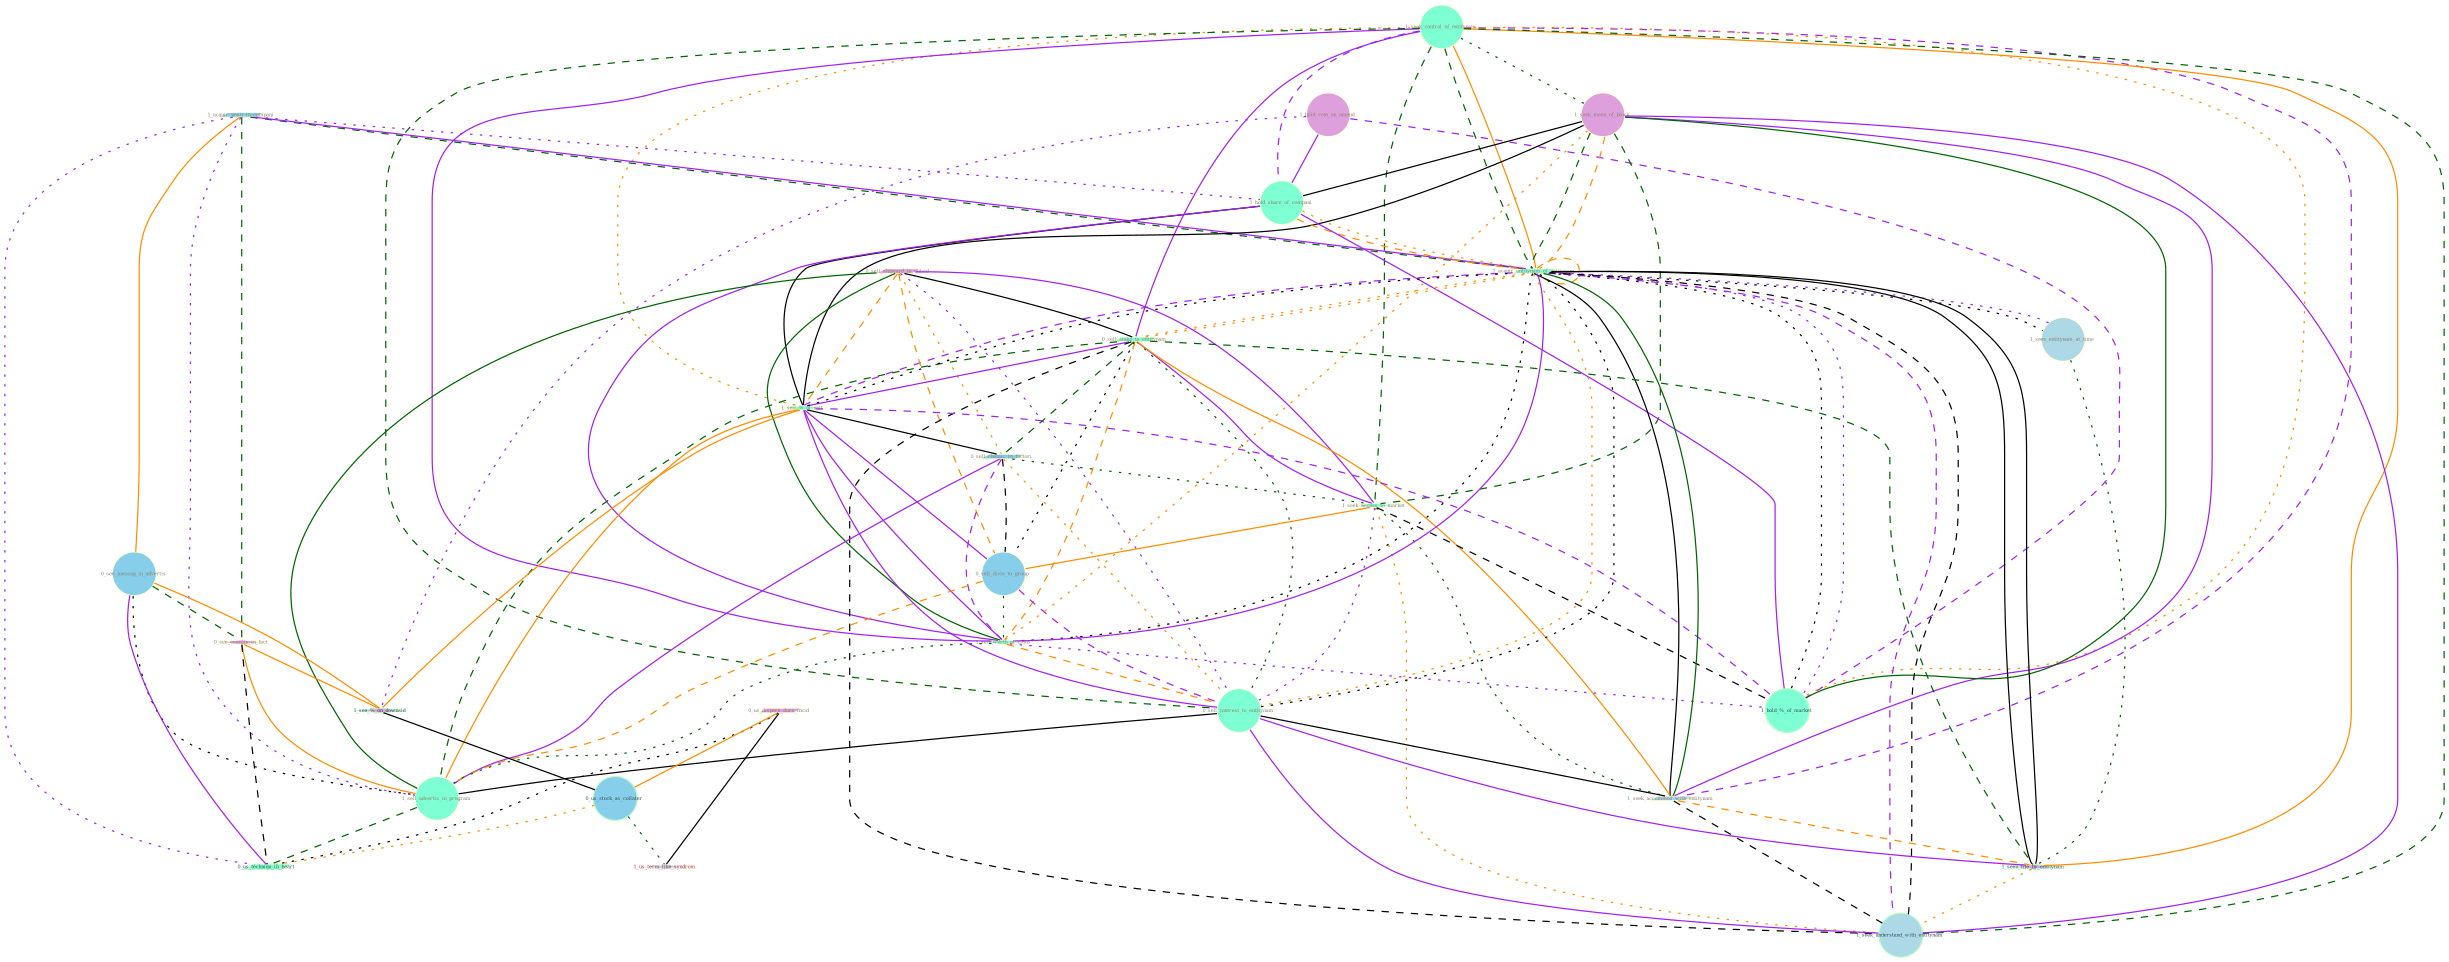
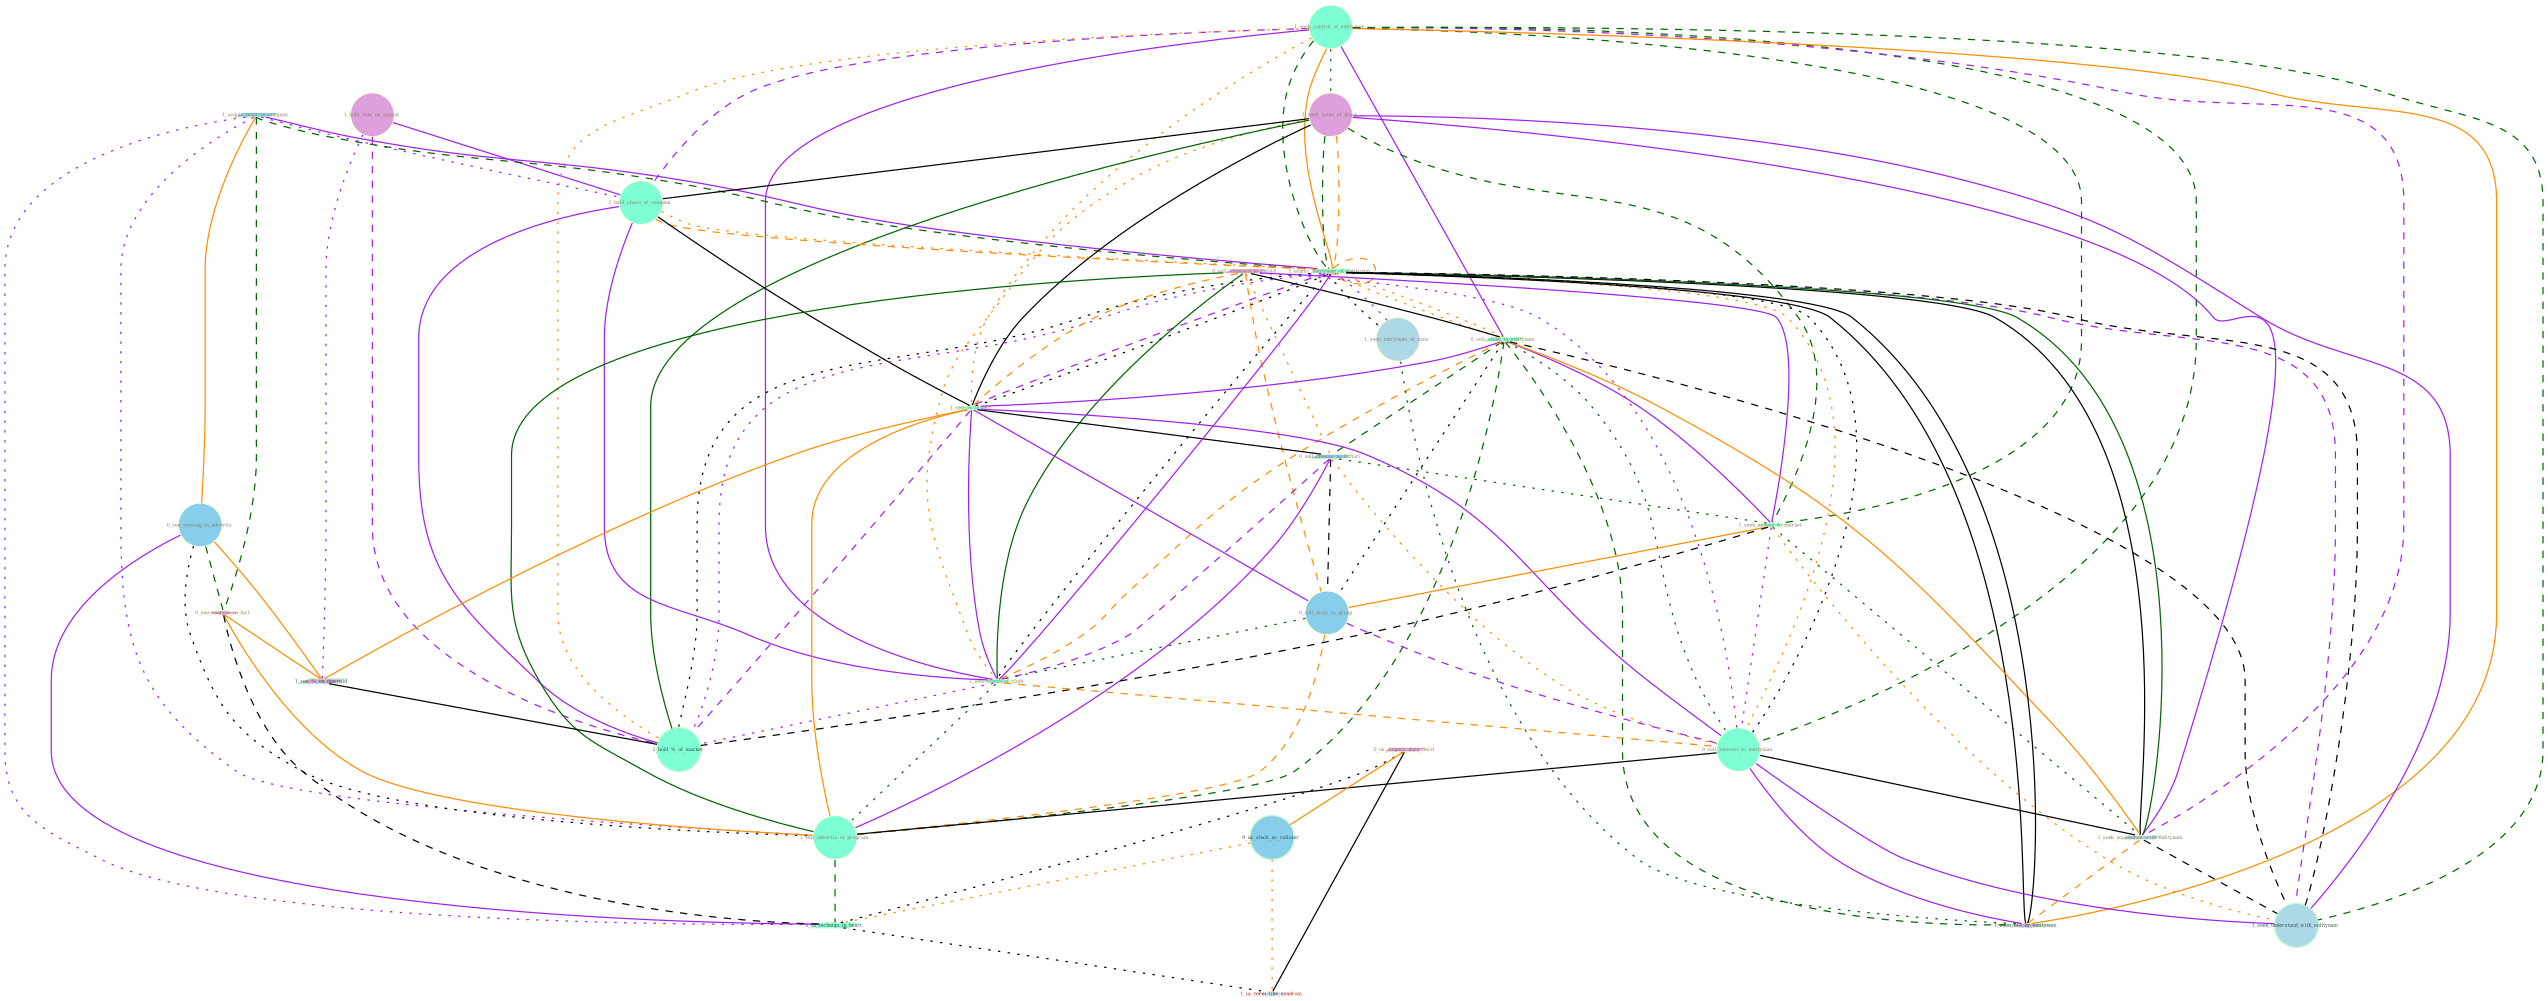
  graph {
    node [color="#ffffe0" fillcolor=aquamarine fixedsize=true fontcolor="#8b7d6b" fontsize=4 shape=circle style=filled]
    edge [color=purple style=solid w=1]
    "1_hold_vote_on_amend " [fillcolor=plum height=.06 width=.5]
    "1_seek_control_of_entitynam " [height=.06 width=.5]
    "1_acquir_posit_in_compani " [fillcolor=skyblue height=.06 shape=parallelogram width=.5]
    "1_seek_mean_of_block " [fillcolor=plum height=.06 width=.5]
    "1_hold_share_of_compani " [height=.06 width=.5]
    "1_acquir_entitynam_of_entitynam " [height=.06 shape=parallelogram width=.5]
    "0_sell_shipyard_to_outsid " [fillcolor=plum height=.06 shape=parallelogram width=.5]
    "0_see_messag_in_advertis " [fillcolor=skyblue height=.06 width=.5]
    "0_sell_stake_to_entitynam " [height=.06 shape=parallelogram width=.5]
    "1_sell_%_of_unit " [height=.06 shape=diamond width=.5]
    "0_sell_chemic_to_factori " [fillcolor=skyblue height=.06 shape=parallelogram width=.5]
    "1_seek_access_to_market " [height=.06 shape=diamond width=.5]
    "0_sell_divis_to_group " [fillcolor=skyblue height=.06 width=.5]
    "1_sell_worth_of_cloth " [height=.06 shape=diamond width=.5]
    "0_see_exercis_in_fact " [fillcolor=plum height=.06 shape=diamond width=.5]
    "0_sell_interest_to_entitynam " [height=.06 width=.5]
    "1_seen_entitynam_at_time " [fillcolor=lightblue height=.06 width=.5]
    "1_sell_advertis_in_program " [height=.06 width=.5]
    "1_seek_accommod_with_entitynam " [fillcolor=lightblue height=.06 shape=parallelogram width=.5]
    "0_us_dispers_dure_incid " [fillcolor=plum height=.06 shape=parallelogram width=.5]
    "1_us_term_like_syndrom " [color="#fff0f5" fillcolor=lightblue fontcolor="#b22222" height=.06 shape=diamond width=.5]
-   "1_see_%_on_downsid " [color="#BDFCC9" fillcolor=plum fontcolor="#2f4f4f" height=.06 shape=diamond width=.5]
+   "1_see_%_on_downsid " [color="#BDFCC9" fillcolor=plum fontcolor="#2f4f4f" height=.06 shape=parallelogram width=.5]
    "1_hold_%_of_market " [color="#BDFCC9" fontcolor="#2f4f4f" height=.06 width=.5]
    "1_seen_file_by_entitynam " [color="#BDFCC9" fillcolor=plum fontcolor="#2f4f4f" height=.06 shape=diamond width=.5]
    "1_seek_understand_with_entitynam " [color="#BDFCC9" fillcolor=lightblue fontcolor="#2f4f4f" height=.06 width=.5]
    "0_us_techniqu_in_heart " [color="#BDFCC9" fontcolor="#2f4f4f" height=.06 shape=parallelogram width=.5]
    "0_us_stock_as_collater " [color="#BDFCC9" fillcolor=skyblue fontcolor="#2f4f4f" height=.06 width=.5]
    subgraph sub_1 {
      "1_hold_vote_on_amend "
      "1_seek_control_of_entitynam "
      "1_acquir_posit_in_compani "
      "1_seek_mean_of_block "
      "1_hold_share_of_compani "
      "1_acquir_entitynam_of_entitynam "
      "0_sell_shipyard_to_outsid "
      "0_see_messag_in_advertis "
      "0_sell_stake_to_entitynam "
      "1_sell_%_of_unit "
      "0_sell_chemic_to_factori "
      "1_seek_access_to_market "
      "0_sell_divis_to_group "
      "1_sell_worth_of_cloth "
      "0_see_exercis_in_fact "
      "0_sell_interest_to_entitynam "
      "1_seen_entitynam_at_time "
      "1_sell_advertis_in_program "
      "1_seek_accommod_with_entitynam "
      "0_us_dispers_dure_incid "
    }
    subgraph sub_2 {
      "1_us_term_like_syndrom "
    }
    "1_hold_vote_on_amend " -- "1_hold_share_of_compani "
    "1_hold_vote_on_amend " -- "1_see_%_on_downsid " [style=dotted]
    "1_hold_vote_on_amend " -- "1_hold_%_of_market " [style=dashed]
    "1_seek_control_of_entitynam " -- "1_seek_mean_of_block " [color=darkgreen style=dotted w=2]
    "1_seek_control_of_entitynam " -- "1_hold_share_of_compani " [style=dashed]
    "1_seek_control_of_entitynam " -- "1_acquir_entitynam_of_entitynam " [color=darkgreen style=dashed w=2]
    "1_seek_control_of_entitynam " -- "1_acquir_entitynam_of_entitynam " [color=darkorange w=2]
    "1_seek_control_of_entitynam " -- "0_sell_stake_to_entitynam "
    "1_seek_control_of_entitynam " -- "1_sell_%_of_unit " [color=darkorange style=dotted]
    "1_seek_control_of_entitynam " -- "1_seek_access_to_market " [color=darkgreen style=dashed]
    "1_seek_control_of_entitynam " -- "1_sell_worth_of_cloth "
    "1_seek_control_of_entitynam " -- "0_sell_interest_to_entitynam " [color=darkgreen style=dashed]
    "1_seek_control_of_entitynam " -- "1_seek_accommod_with_entitynam " [style=dashed w=2]
    "1_seek_control_of_entitynam " -- "1_hold_%_of_market " [color=darkorange style=dotted]
    "1_seek_control_of_entitynam " -- "1_seen_file_by_entitynam " [color=darkorange]
    "1_seek_control_of_entitynam " -- "1_seek_understand_with_entitynam " [color=darkgreen style=dashed w=2]
    "1_acquir_posit_in_compani " -- "1_hold_share_of_compani " [style=dotted]
    "1_acquir_posit_in_compani " -- "1_acquir_entitynam_of_entitynam " [color=darkgreen style=dashed]
    "1_acquir_posit_in_compani " -- "1_acquir_entitynam_of_entitynam "
    "1_acquir_posit_in_compani " -- "0_see_messag_in_advertis " [color=darkorange]
    "1_acquir_posit_in_compani " -- "0_see_exercis_in_fact " [color=darkgreen style=dashed]
    "1_acquir_posit_in_compani " -- "1_sell_advertis_in_program " [style=dotted]
    "1_acquir_posit_in_compani " -- "0_us_techniqu_in_heart " [style=dotted]
    "1_seek_mean_of_block " -- "1_hold_share_of_compani " [color=black]
    "1_seek_mean_of_block " -- "1_acquir_entitynam_of_entitynam " [color=darkgreen style=dashed]
    "1_seek_mean_of_block " -- "1_acquir_entitynam_of_entitynam " [color=darkorange style=dashed]
    "1_seek_mean_of_block " -- "1_sell_%_of_unit " [color=black]
    "1_seek_mean_of_block " -- "1_seek_access_to_market " [color=darkgreen style=dashed]
    "1_seek_mean_of_block " -- "1_sell_worth_of_cloth " [color=darkorange style=dotted]
    "1_seek_mean_of_block " -- "1_seek_accommod_with_entitynam "
    "1_seek_mean_of_block " -- "1_hold_%_of_market " [color=darkgreen]
    "1_seek_mean_of_block " -- "1_seek_understand_with_entitynam "
    "1_hold_share_of_compani " -- "1_acquir_entitynam_of_entitynam " [color=darkorange style=dashed]
    "1_hold_share_of_compani " -- "1_acquir_entitynam_of_entitynam " [color=darkorange style=dotted]
    "1_hold_share_of_compani " -- "1_sell_%_of_unit " [color=black]
    "1_hold_share_of_compani " -- "1_sell_worth_of_cloth "
    "1_hold_share_of_compani " -- "1_hold_%_of_market " [w=2]
    "1_acquir_entitynam_of_entitynam " -- "1_acquir_entitynam_of_entitynam " [color=darkorange style=dashed w=4]
    "1_acquir_entitynam_of_entitynam " -- "0_sell_stake_to_entitynam " [color=darkorange style=dotted]
    "1_acquir_entitynam_of_entitynam " -- "1_sell_%_of_unit " [style=dashed]
    "1_acquir_entitynam_of_entitynam " -- "1_sell_worth_of_cloth " [color=black style=dotted]
    "1_acquir_entitynam_of_entitynam " -- "0_sell_interest_to_entitynam " [color=darkorange style=dotted]
    "1_acquir_entitynam_of_entitynam " -- "1_seen_entitynam_at_time " [color=black style=dotted]
    "1_acquir_entitynam_of_entitynam " -- "1_seek_accommod_with_entitynam " [color=black]
    "1_acquir_entitynam_of_entitynam " -- "1_hold_%_of_market " [color=black style=dotted]
    "1_acquir_entitynam_of_entitynam " -- "1_hold_%_of_market " [style=dotted]
    "1_acquir_entitynam_of_entitynam " -- "1_seen_file_by_entitynam " [color=black]
    "1_acquir_entitynam_of_entitynam " -- "1_seek_understand_with_entitynam " [style=dashed]
    "0_sell_shipyard_to_outsid " -- "0_sell_stake_to_entitynam " [color=black w=2]
    "0_sell_shipyard_to_outsid " -- "1_sell_%_of_unit " [color=darkorange style=dashed]
    "0_sell_shipyard_to_outsid " -- "0_sell_chemic_to_factori " [color=darkorange style=dotted w=2]
    "0_sell_shipyard_to_outsid " -- "1_seek_access_to_market "
    "0_sell_shipyard_to_outsid " -- "0_sell_divis_to_group " [color=darkorange style=dashed w=2]
    "0_sell_shipyard_to_outsid " -- "1_sell_worth_of_cloth " [color=darkgreen]
    "0_sell_shipyard_to_outsid " -- "0_sell_interest_to_entitynam " [style=dotted w=2]
    "0_sell_shipyard_to_outsid " -- "1_sell_advertis_in_program " [color=darkgreen]
    "0_see_messag_in_advertis " -- "0_see_exercis_in_fact " [color=darkgreen style=dashed w=2]
    "0_see_messag_in_advertis " -- "1_sell_advertis_in_program " [color=black style=dotted]
    "0_see_messag_in_advertis " -- "1_see_%_on_downsid " [color=darkorange]
    "0_see_messag_in_advertis " -- "0_us_techniqu_in_heart "
    "0_sell_stake_to_entitynam " -- "1_acquir_entitynam_of_entitynam " [color=darkorange style=dotted]
    "0_sell_stake_to_entitynam " -- "1_sell_%_of_unit "
    "0_sell_stake_to_entitynam " -- "0_sell_chemic_to_factori " [color=darkgreen style=dashed w=2]
    "0_sell_stake_to_entitynam " -- "1_seek_access_to_market "
    "0_sell_stake_to_entitynam " -- "0_sell_divis_to_group " [color=black style=dotted w=2]
    "0_sell_stake_to_entitynam " -- "1_sell_worth_of_cloth " [color=darkorange style=dashed]
    "0_sell_stake_to_entitynam " -- "0_sell_interest_to_entitynam " [color=darkgreen style=dotted w=3]
    "0_sell_stake_to_entitynam " -- "1_sell_advertis_in_program " [color=darkgreen style=dashed]
    "0_sell_stake_to_entitynam " -- "1_seek_accommod_with_entitynam " [color=darkorange]
    "0_sell_stake_to_entitynam " -- "1_seen_file_by_entitynam " [color=darkgreen style=dashed]
    "0_sell_stake_to_entitynam " -- "1_seek_understand_with_entitynam " [color=black style=dashed]
    "1_sell_%_of_unit " -- "1_acquir_entitynam_of_entitynam " [color=black style=dotted]
    "1_sell_%_of_unit " -- "0_sell_chemic_to_factori " [color=black]
    "1_sell_%_of_unit " -- "0_sell_divis_to_group "
    "1_sell_%_of_unit " -- "1_sell_worth_of_cloth " [w=2]
    "1_sell_%_of_unit " -- "0_sell_interest_to_entitynam "
    "1_sell_%_of_unit " -- "1_sell_advertis_in_program " [color=darkorange]
    "1_sell_%_of_unit " -- "1_see_%_on_downsid " [color=darkorange]
    "1_sell_%_of_unit " -- "1_hold_%_of_market " [style=dashed w=2]
    "0_sell_chemic_to_factori " -- "1_seek_access_to_market " [color=darkgreen style=dotted]
    "0_sell_chemic_to_factori " -- "0_sell_divis_to_group " [color=black style=dashed w=2]
    "0_sell_chemic_to_factori " -- "1_sell_worth_of_cloth " [style=dashed]
    "0_sell_chemic_to_factori " -- "0_sell_interest_to_entitynam " [color=darkorange style=dotted w=2]
    "0_sell_chemic_to_factori " -- "1_sell_advertis_in_program "
    "1_seek_access_to_market " -- "0_sell_divis_to_group " [color=darkorange]
    "1_seek_access_to_market " -- "0_sell_interest_to_entitynam " [style=dotted]
    "1_seek_access_to_market " -- "1_seek_accommod_with_entitynam " [color=darkgreen style=dotted]
    "1_seek_access_to_market " -- "1_hold_%_of_market " [color=black style=dashed]
    "1_seek_access_to_market " -- "1_seek_understand_with_entitynam " [color=darkorange style=dotted]
    "0_sell_divis_to_group " -- "1_sell_worth_of_cloth " [color=darkgreen style=dotted]
    "0_sell_divis_to_group " -- "0_sell_interest_to_entitynam " [style=dashed w=2]
    "0_sell_divis_to_group " -- "1_sell_advertis_in_program " [color=darkorange style=dashed]
    "1_sell_worth_of_cloth " -- "1_acquir_entitynam_of_entitynam "
    "1_sell_worth_of_cloth " -- "0_sell_interest_to_entitynam " [color=darkorange style=dashed]
    "1_sell_worth_of_cloth " -- "1_sell_advertis_in_program " [color=darkgreen style=dotted]
    "1_sell_worth_of_cloth " -- "1_hold_%_of_market " [style=dotted]
    "0_see_exercis_in_fact " -- "1_sell_advertis_in_program " [color=darkorange]
    "0_see_exercis_in_fact " -- "1_see_%_on_downsid " [color=darkorange]
    "0_see_exercis_in_fact " -- "0_us_techniqu_in_heart " [color=black style=dashed]
    "0_sell_interest_to_entitynam " -- "1_acquir_entitynam_of_entitynam " [color=black style=dotted]
    "0_sell_interest_to_entitynam " -- "1_sell_advertis_in_program " [color=black]
    "0_sell_interest_to_entitynam " -- "1_seek_accommod_with_entitynam " [color=black]
    "0_sell_interest_to_entitynam " -- "1_seen_file_by_entitynam "
    "0_sell_interest_to_entitynam " -- "1_seek_understand_with_entitynam "
    "1_seen_entitynam_at_time " -- "1_acquir_entitynam_of_entitynam " [style=dotted]
    "1_seen_entitynam_at_time " -- "1_seen_file_by_entitynam " [color=darkgreen style=dotted]
    "1_sell_advertis_in_program " -- "0_us_techniqu_in_heart " [color=darkgreen style=dashed]
    "1_seek_accommod_with_entitynam " -- "1_acquir_entitynam_of_entitynam " [color=darkgreen]
    "1_seek_accommod_with_entitynam " -- "1_seen_file_by_entitynam " [color=darkorange style=dashed]
    "1_seek_accommod_with_entitynam " -- "1_seek_understand_with_entitynam " [color=black style=dashed w=3]
    "0_us_dispers_dure_incid " -- "1_us_term_like_syndrom " [color=black]
    "0_us_dispers_dure_incid " -- "0_us_techniqu_in_heart " [color=black style=dotted]
    "0_us_dispers_dure_incid " -- "0_us_stock_as_collater " [color=darkorange]
-   "1_see_%_on_downsid " -- "0_us_stock_as_collater " [color=black]
+   "1_see_%_on_downsid " -- "1_hold_%_of_market " [color=black]
    "1_seen_file_by_entitynam " -- "1_acquir_entitynam_of_entitynam " [color=black]
-   "1_seen_file_by_entitynam " -- "1_seek_understand_with_entitynam " [color=darkorange style=dotted]
    "1_seek_understand_with_entitynam " -- "1_acquir_entitynam_of_entitynam " [color=black style=dashed]
-   "0_us_stock_as_collater " -- "1_us_term_like_syndrom " [color=darkgreen style=dotted]
+   "0_us_techniqu_in_heart " -- "1_us_term_like_syndrom " [color=black style=dotted]
+   "0_us_stock_as_collater " -- "1_us_term_like_syndrom " [color=darkorange style=dotted]
    "0_us_stock_as_collater " -- "0_us_techniqu_in_heart " [color=darkorange style=dotted]
  }
